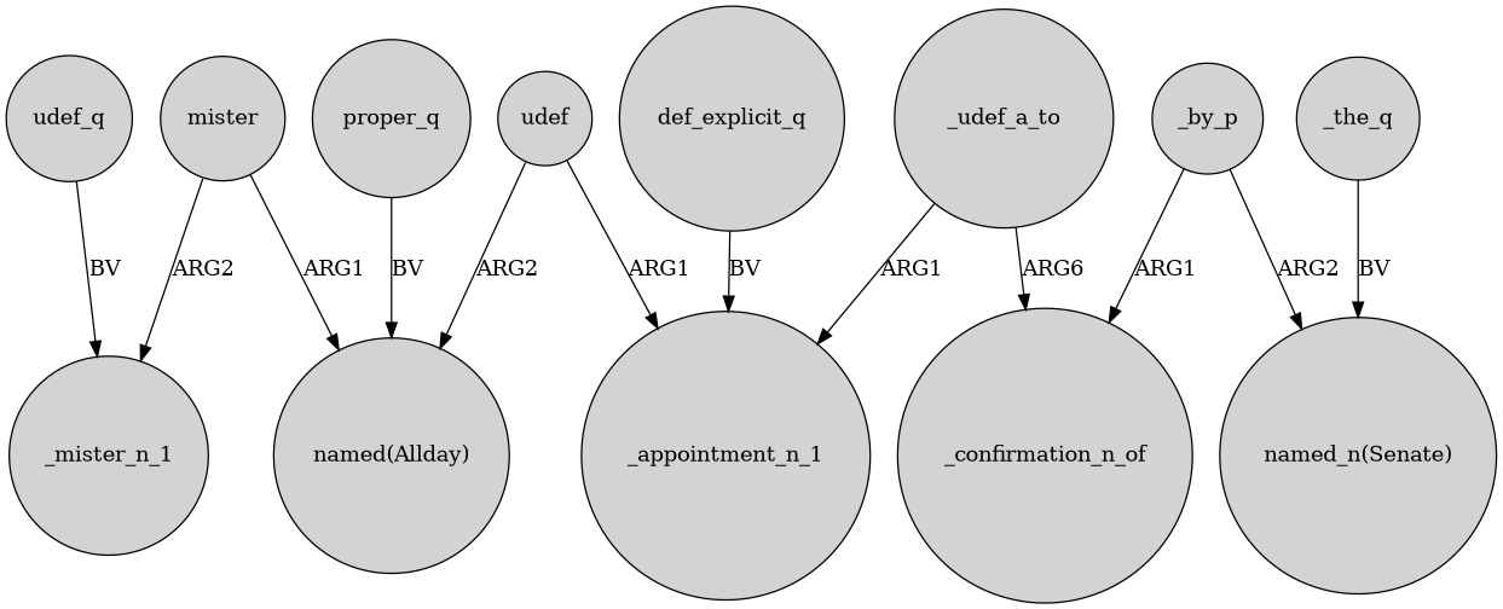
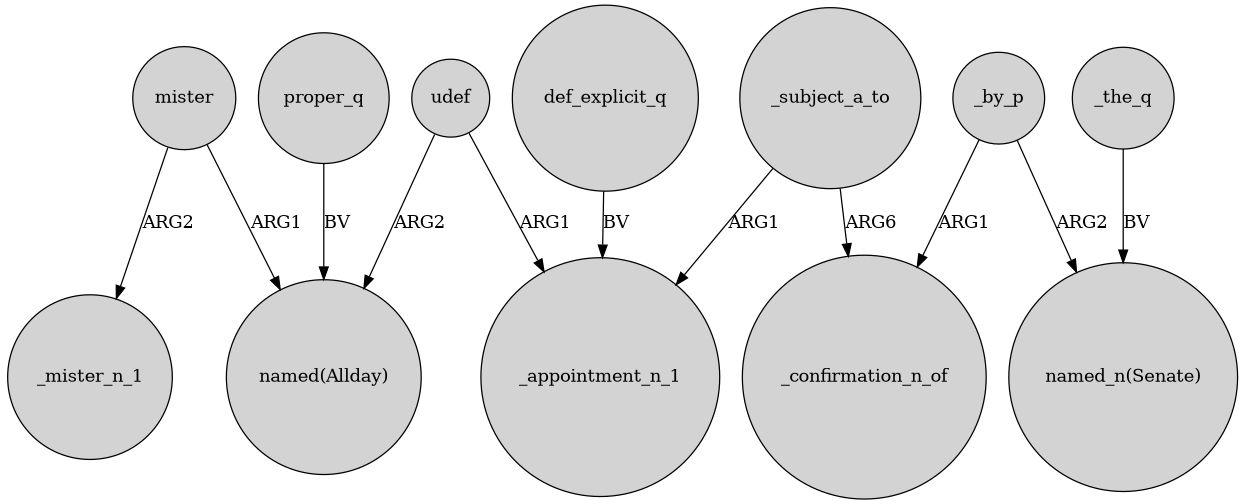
  digraph {
    node [shape=circle style=filled]
-   udef_q
    _mister_n_1
    n3 [label=udef]
    "named(Allday)"
    _appointment_n_1
    _the_q
    "named_n(Senate)"
    n8 [label=mister]
-   _subject_a_to [label=_udef_a_to]
+   _subject_a_to
    _confirmation_n_of
    _by_p
    proper_q
    def_explicit_q
-   udef_q -> _mister_n_1 [label=BV]
    n3 -> "named(Allday)" [label=ARG2]
    n3 -> _appointment_n_1 [label=ARG1]
    _the_q -> "named_n(Senate)" [label=BV]
    n8 -> _mister_n_1 [label=ARG2]
    n8 -> "named(Allday)" [label=ARG1]
    _subject_a_to -> _appointment_n_1 [label=ARG1]
    _subject_a_to -> _confirmation_n_of [label=ARG6]
    _by_p -> "named_n(Senate)" [label=ARG2]
    _by_p -> _confirmation_n_of [label=ARG1]
    proper_q -> "named(Allday)" [label=BV]
    def_explicit_q -> _appointment_n_1 [label=BV]
  }
